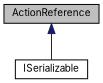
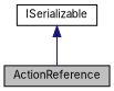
  digraph {
    fontname=Inter
    node [color=black fontname=Inter fontsize=10 shape=record style=filled]
    n1 [fillcolor=grey75 fontcolor=black height=0.2 label=ActionReference width=0.4]
    n2 [fillcolor=white height=0.2 label=ISerializable width=0.4]
-   n1 -> n2 [color=midnightblue dir=back fontname=Inter fontsize=10 labelfontname=Helvetica labelfontsize=10 style=solid]
+   n2 -> n1 [color=midnightblue dir=back fontname=Inter fontsize=10 labelfontname=Helvetica labelfontsize=10 style=solid]
  }
